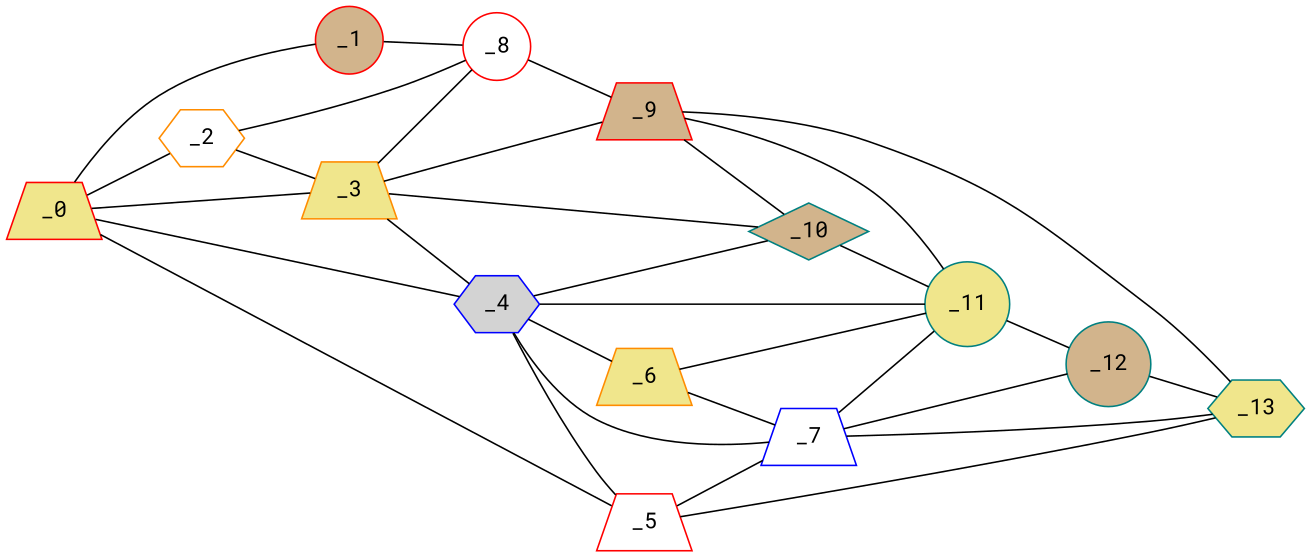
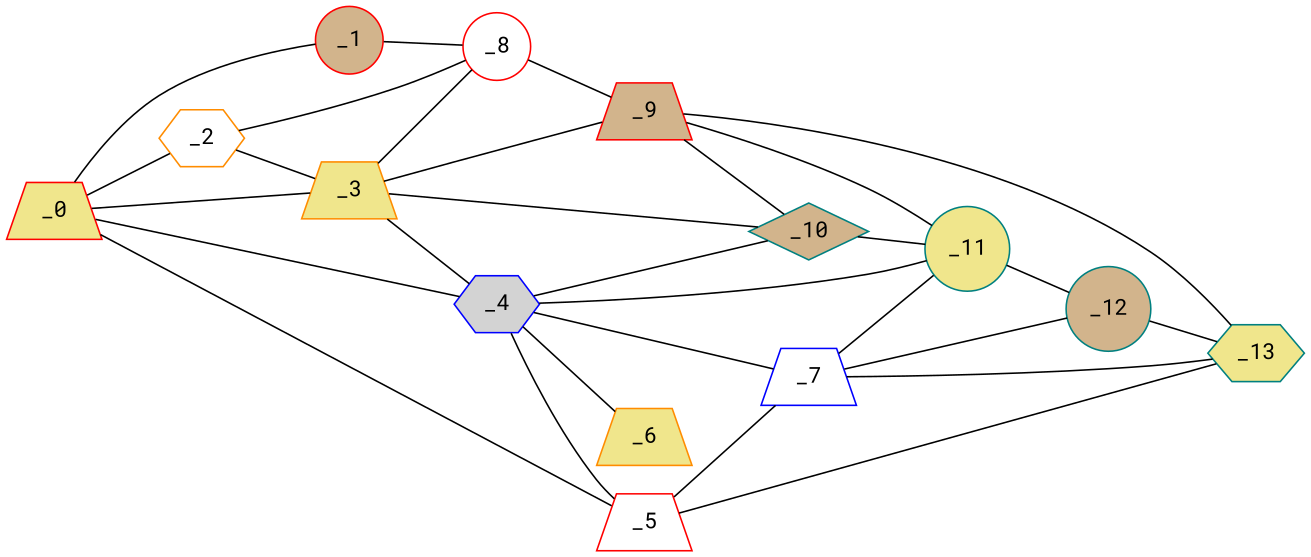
  graph {
    fontname="Roboto Mono"
    rankdir=LR
    node [color=red fillcolor=khaki fontname="Roboto Mono" shape=trapezium style=filled x=93]
    edge [fontname="Roboto Mono" valence=1]
    _0 [x=34 y=9]
    _1 [fillcolor=tan shape=circle x=56 y=5]
    _2 [color=darkorange fillcolor=white shape=hexagon x=58 y=10]
    _3 [color=darkorange x=64 y=17]
    _4 [color=blue fillcolor=lightgrey shape=hexagon x=77 y=37]
    _5 [fillcolor=white x=79 y=95]
    _8 [fillcolor=white shape=circle x=85 y=7]
    _9 [fillcolor=tan y=16]
    _10 [color=teal fillcolor=tan shape=diamond y=27]
    _6 [color=darkorange x=81 y=43]
    _7 [color=blue fillcolor=white x=84 y=52]
    _11 [color=teal shape=circle x=94 y=41]
    _13 [color=teal shape=hexagon x=99 y=74]
    _12 [color=teal fillcolor=tan shape=circle x=95 y=55]
    _0 -- _1
    _0 -- _2 [valence=2]
    _0 -- _3
    _0 -- _4
    _0 -- _5
    _1 -- _8
    _2 -- _3 [valence=2]
    _2 -- _8
    _3 -- _4 [valence=2]
    _3 -- _8 [valence=2]
    _3 -- _9 [valence=2]
    _3 -- _10
    _4 -- _5 [valence=2]
    _4 -- _10 [valence=2]
    _4 -- _6 [valence=2]
    _4 -- _7 [valence=2]
    _4 -- _11 [valence=2]
    _5 -- _7
    _5 -- _13
    _8 -- _9
    _9 -- _10
    _9 -- _11 [valence=2]
    _9 -- _13
    _10 -- _11 [valence=2]
-   _6 -- _7
-   _6 -- _11 [valence=2]
    _7 -- _11
    _7 -- _13
    _7 -- _12 [valence=2]
    _11 -- _12 [valence=2]
    _12 -- _13
  }
